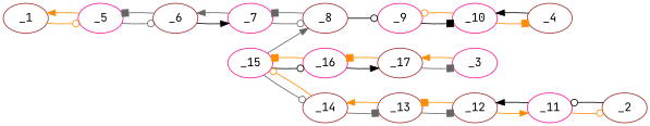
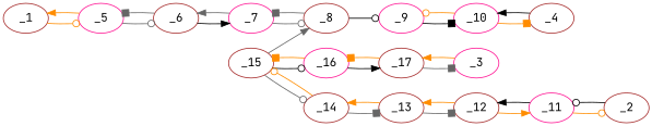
  digraph {
    fontname="JetBrains Mono"
    rankdir=LR
    node [color=brown fontname="JetBrains Mono"]
    edge [angle=2.966920 arrowhead=normal color=darkorange fontname="JetBrains Mono" orient=0.173785]
    _1 [x=146.000000 y=99.000000]
    _5 [color=deeppink x=156.000000 y=111.000000]
    _6 [x=173.000000 y=115.000000]
    _7 [color=deeppink x=188.000000 y=122.000000]
    _2 [x=141.000000 y=147.000000]
    _11 [color=deeppink x=137.000000 y=130.000000]
    _12 [x=124.000000 y=133.000000]
    _13 [x=112.000000 y=142.000000]
    _3 [color=deeppink x=30.000000 y=162.000000]
    _17 [x=42.000000 y=154.000000]
    _16 [color=deeppink x=60.000000 y=151.000000]
-   _15 [color=deeppink x=77.000000 y=148.000000]
+   _15 [x=77.000000 y=148.000000]
    _4 [x=225.000000 y=171.000000]
    _10 [color=deeppink x=219.000000 y=155.000000]
    _9 [color=deeppink x=210.000000 y=143.000000]
    _8 [x=199.000000 y=132.000000]
    _14 [x=95.000000 y=145.000000]
    _1 -> _5 [angle=0.876058 arrowhead=odot orient=0.768221]
    _5 -> _1 [angle=-2.265535 orient=-0.768221]
    _5 -> _6 [angle=0.231091 arrowhead=odot color=gray40 orient=0.229039]
    _6 -> _5 [angle=-2.910502 arrowhead=box color=gray40 orient=-0.229039]
    _6 -> _7 [angle=0.436627 color=black orient=0.422885]
    _7 -> _6 [angle=-2.704965 color=gray40 orient=-0.422885]
    _7 -> _8 [angle=0.737815 arrowhead=odot color=gray40 orient=0.672673]
    _2 -> _11 [angle=-1.801887 arrowhead=odot color=black orient=-0.973417]
    _11 -> _2 [angle=1.339706 arrowhead=odot orient=0.973417]
    _11 -> _12 [angle=2.914794 color=black orient=0.224860]
    _12 -> _11 [angle=-0.226799 orient=-0.224860]
-   _12 -> _13 [angle=2.498092 arrowhead=box orient=0.600000]
+   _12 -> _13 [angle=2.498092 orient=0.600000]
    _13 -> _12 [angle=-0.643501 arrowhead=box color=gray40 orient=-0.600000]
    _13 -> _14
    _3 -> _17 [angle=-0.588003 orient=-0.554700]
    _17 -> _3 [angle=2.553590 arrowhead=box color=gray40 orient=0.554700]
    _17 -> _16 [angle=-0.165149 arrowhead=box orient=-0.164399]
    _16 -> _17 [angle=2.976444 color=black orient=0.164399]
    _16 -> _15 [angle=-0.174672 arrowhead=box orient=-0.173785]
    _15 -> _16 [arrowhead=odot color=black]
    _15 -> _8 [angle=-2.356194 color=gray40 orient=-0.707107]
    _15 -> _14 [angle=-0.165149 arrowhead=odot color=gray40 orient=-0.164399]
    _4 -> _10 [angle=-1.929567 color=black orient=-0.936329]
    _10 -> _4 [angle=1.212026 arrowhead=box orient=0.936329]
    _10 -> _9 [angle=-2.214297 arrowhead=odot orient=-0.800000]
    _9 -> _10 [angle=0.927295 arrowhead=box color=black orient=0.800000]
    _8 -> _7 [angle=-2.403778 arrowhead=box color=gray40 orient=-0.672673]
    _8 -> _9 [angle=0.785398 arrowhead=odot color=black orient=0.707107]
    _14 -> _13 [angle=-0.174672 arrowhead=box color=gray40 orient=-0.173785]
    _14 -> _15 [angle=2.976444 arrowhead=odot orient=0.164399]
  }
